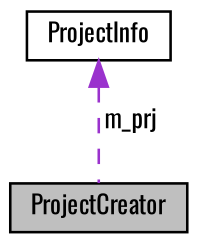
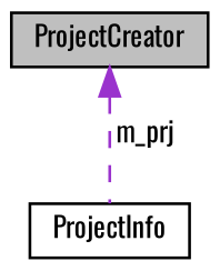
  digraph {
    fontname=Oswald
    node [color=black fontname=Oswald fontsize=10 shape=record style=filled]
    n1 [fillcolor=grey75 fontcolor=black height=0.2 label=ProjectCreator width=0.4]
    n2 [fillcolor=white height=0.2 label=ProjectInfo width=0.4]
-   n2 -> n1 [color=darkorchid3 dir=back fontname=Oswald fontsize=10 label=" m_prj" labelfontname=Helvetica labelfontsize=10 style=dashed]
+   n1 -> n2 [color=darkorchid3 dir=back fontname=Oswald fontsize=10 label=" m_prj" labelfontname=Helvetica labelfontsize=10 style=dashed]
  }
